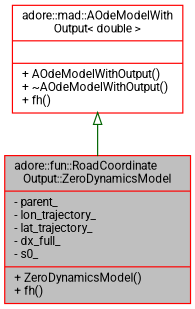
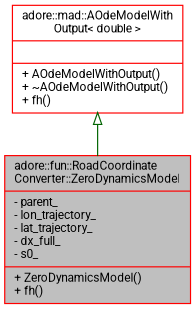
  digraph {
    fontname=Roboto
    node [color=red fontname=Roboto fontsize=10 shape=record style=filled]
-   n1 [fillcolor=grey75 fontcolor=black height=0.2 label="{adore::fun::RoadCoordinate\lOutput::ZeroDynamicsModel\n|- parent_\l- lon_trajectory_\l- lat_trajectory_\l- dx_full_\l- s0_\l|+ ZeroDynamicsModel()\l+ fh()\l}" width=0.4]
+   n1 [fillcolor=grey75 fontcolor=black height=0.2 label="{adore::fun::RoadCoordinate\lConverter::ZeroDynamicsModel\n|- parent_\l- lon_trajectory_\l- lat_trajectory_\l- dx_full_\l- s0_\l|+ ZeroDynamicsModel()\l+ fh()\l}" width=0.4]
    n2 [fillcolor=white height=0.2 label="{adore::mad::AOdeModelWith\lOutput\< double \>\n||+ AOdeModelWithOutput()\l+ ~AOdeModelWithOutput()\l+ fh()\l}" width=0.4]
    n2 -> n1 [arrowtail=onormal color=darkgreen dir=back fontname=Roboto fontsize=10 labelfontname=Helvetica labelfontsize=10 style=solid]
  }
